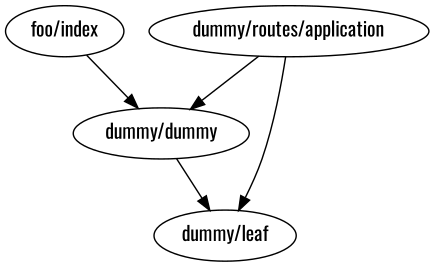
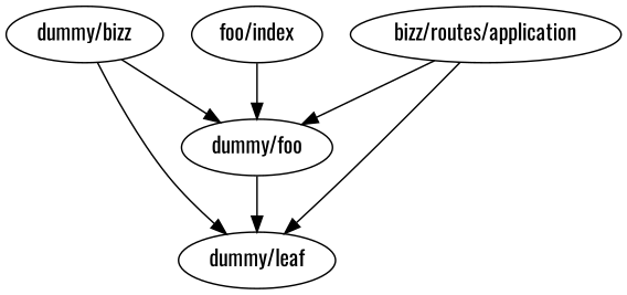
  strict digraph {
    fontname=Oswald
    node [ast="[object Object]" fontname=Oswald]
    edge [fontname=Oswald]
    n1 [inputPath="/Users/chietala/workspace/fs-graph/test/fixtures/app/dummy/bar.ts" label="dummy/leaf" outputPath="/Users/chietala/workspace/fs-graph/tmp-dir/dummy/bar.ts" relativePath="dummy/bar.ts"]
-   "dummy/foo" [imports="dummy/bar" inputPath="/Users/chietala/workspace/fs-graph/test/fixtures/app/dummy/foo.ts" outputPath="/Users/chietala/workspace/fs-graph/tmp-dir/dummy/foo.ts" relativePath="dummy/foo.ts" label="dummy/dummy"]
+   "dummy/bizz" [imports="dummy/bar,dummy/foo" inputPath="/Users/chietala/workspace/fs-graph/test/fixtures/app/dummy/bizz.ts" outputPath="/Users/chietala/workspace/fs-graph/tmp-dir/dummy/bizz.ts" relativePath="dummy/bizz.ts"]
+   "dummy/foo" [imports="dummy/bar" inputPath="/Users/chietala/workspace/fs-graph/test/fixtures/app/dummy/foo.ts" outputPath="/Users/chietala/workspace/fs-graph/tmp-dir/dummy/foo.ts" relativePath="dummy/foo.ts"]
    n4 [imports="dummy/foo" inputPath="/Users/chietala/workspace/fs-graph/test/fixtures/app/dummy/index.ts" label="foo/index" outputPath="/Users/chietala/workspace/fs-graph/tmp-dir/dummy/index.ts" relativePath="dummy/index.ts"]
-   "dummy/routes/application" [imports="dummy/foo,dummy/routes/leaf,dummy/bar" inputPath="/Users/chietala/workspace/fs-graph/test/fixtures/app/dummy/routes/application.ts" outputPath="/Users/chietala/workspace/fs-graph/tmp-dir/dummy/routes/application.ts" relativePath="dummy/routes/application.ts"]
+   "dummy/routes/application" [imports="dummy/foo,dummy/routes/leaf,dummy/bar" inputPath="/Users/chietala/workspace/fs-graph/test/fixtures/app/dummy/routes/application.ts" outputPath="/Users/chietala/workspace/fs-graph/tmp-dir/dummy/routes/application.ts" relativePath="dummy/routes/application.ts" label="bizz/routes/application"]
+   "dummy/bizz" -> n1
+   "dummy/bizz" -> "dummy/foo"
    "dummy/foo" -> n1
    n4 -> "dummy/foo"
    "dummy/routes/application" -> n1
    "dummy/routes/application" -> "dummy/foo"
  }
